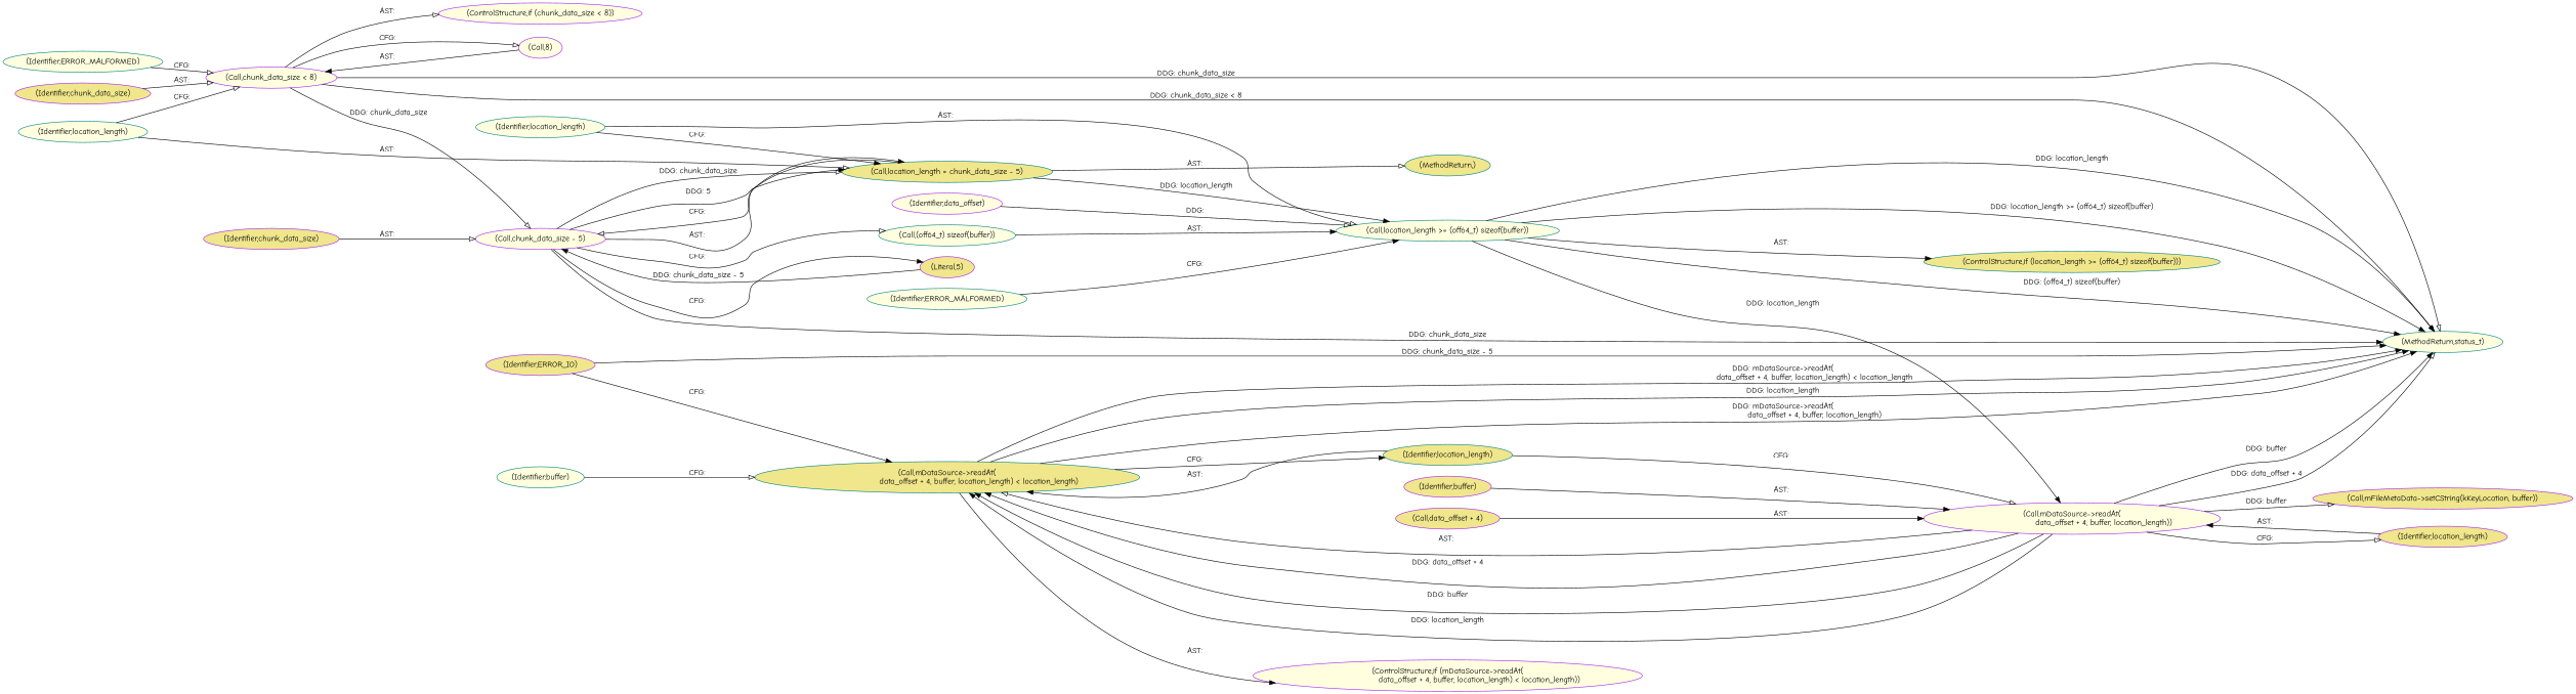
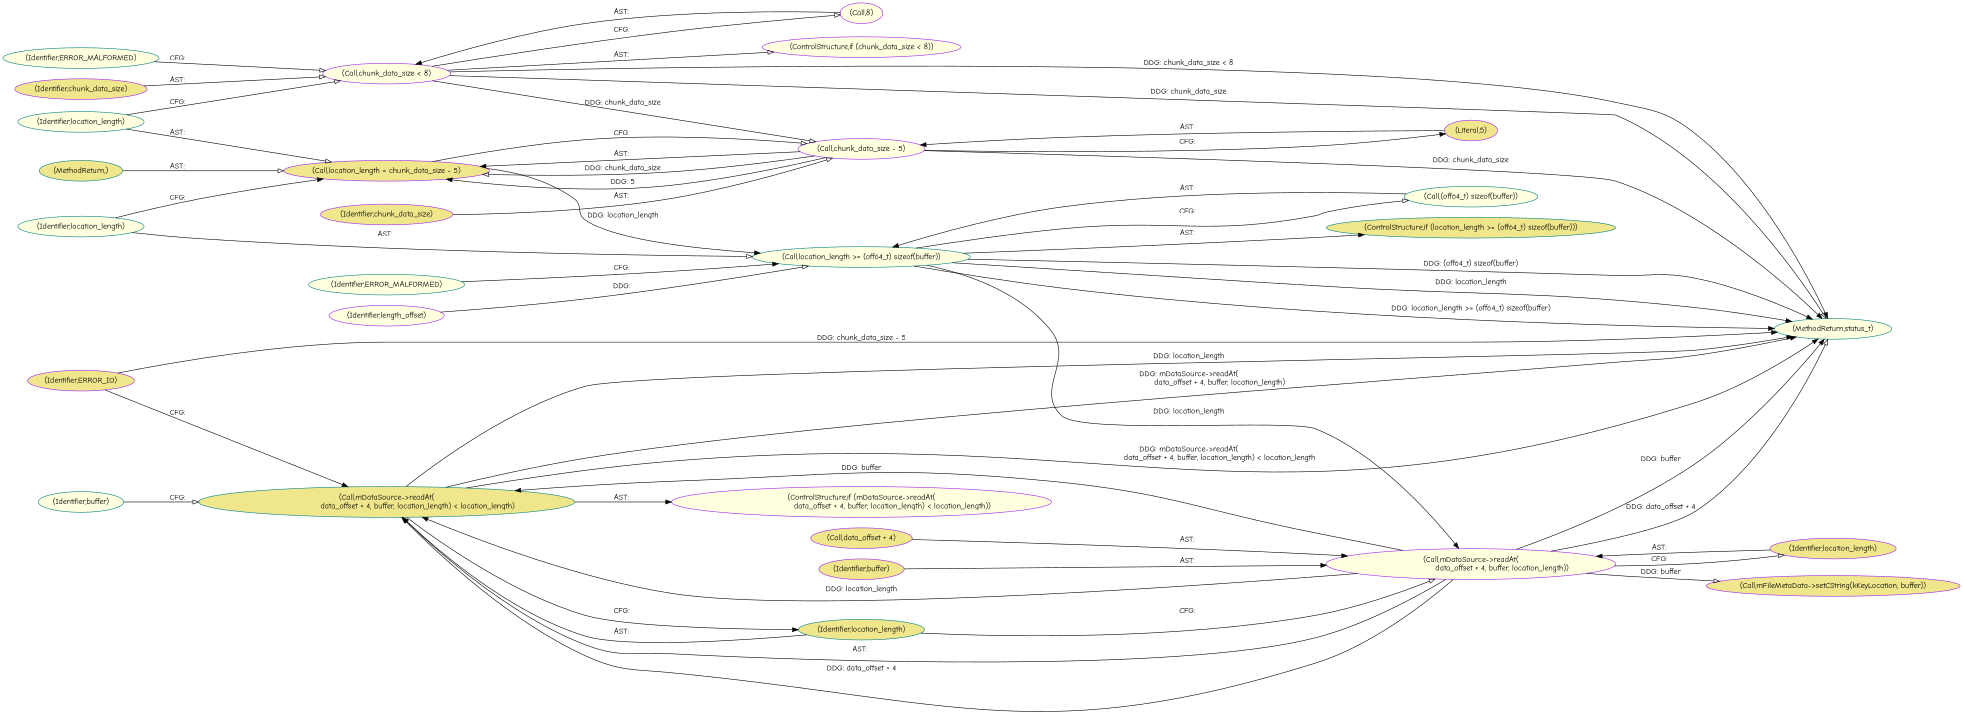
  digraph {
    fontname="Comic Neue"
    rankdir=LR
    node [color=purple fillcolor=lightyellow fontname="Comic Neue" style=filled]
    edge [arrowhead=normal fontname="Comic Neue"]
    n1 [color=teal fillcolor=khaki label="(Call,mDataSource->readAt(\n                        data_offset + 4, buffer, location_length) < location_length)"]
    n2 [label="(ControlStructure,if (mDataSource->readAt(\n                        data_offset + 4, buffer, location_length) < location_length))"]
    n3 [color=teal label="(MethodReturn,status_t)"]
    n4 [color=teal fillcolor=khaki label="(Identifier,location_length)"]
    n5 [label="(Call,mDataSource->readAt(\n                        data_offset + 4, buffer, location_length))"]
    n6 [fillcolor=khaki label="(Identifier,location_length)"]
    n7 [fillcolor=khaki label="(Call,mFileMetaData->setCString(kKeyLocation, buffer))"]
    n8 [color=teal label="(Call,location_length >= (off64_t) sizeof(buffer))"]
    n9 [color=teal fillcolor=khaki label="(ControlStructure,if (location_length >= (off64_t) sizeof(buffer)))"]
    n10 [color=teal label="(Call,(off64_t) sizeof(buffer))"]
-   n11 [color=teal fillcolor=khaki label="(Call,location_length = chunk_data_size - 5)"]
+   n11 [fillcolor=khaki label="(Call,location_length = chunk_data_size - 5)"]
    n12 [label="(Call,chunk_data_size - 5)"]
    n13 [color=teal fillcolor=khaki label="(MethodReturn,)"]
    n14 [fillcolor=khaki label="(Literal,5)"]
    n15 [label="(Call,chunk_data_size < 8)"]
    n16 [label="(ControlStructure,if (chunk_data_size < 8))"]
    n17 [label="(Call,8)"]
    n18 [fillcolor=khaki label="(Identifier,buffer)"]
    n19 [fillcolor=khaki label="(Identifier,chunk_data_size)"]
    n20 [color=teal label="(Identifier,buffer)"]
    n21 [fillcolor=khaki label="(Identifier,chunk_data_size)"]
    n22 [color=teal label="(Identifier,location_length)"]
    n23 [color=teal label="(Identifier,ERROR_MALFORMED)"]
-   n24 [label="(Identifier,data_offset)"]
+   n24 [label="(Identifier,length_offset)"]
    n25 [color=teal label="(Identifier,location_length)"]
    n26 [fillcolor=khaki label="(Identifier,ERROR_IO)"]
    n27 [fillcolor=khaki label="(Call,data_offset + 4)"]
    n28 [color=teal label="(Identifier,ERROR_MALFORMED)"]
    n1 -> n2 [label="AST: "]
    n1 -> n3 [label="DDG: mDataSource->readAt(\n                        data_offset + 4, buffer, location_length) < location_length"]
    n1 -> n3 [label="DDG: location_length"]
    n1 -> n3 [label="DDG: mDataSource->readAt(\n                        data_offset + 4, buffer, location_length)"]
    n1 -> n4 [label="CFG: "]
    n4 -> n1 [label="AST: "]
    n4 -> n5 [arrowhead=onormal label="CFG: "]
    n5 -> n1 [arrowhead=onormal label="AST: "]
    n5 -> n1 [label="DDG: data_offset + 4"]
    n5 -> n1 [label="DDG: buffer"]
    n5 -> n1 [label="DDG: location_length"]
    n5 -> n3 [label="DDG: buffer"]
    n5 -> n3 [arrowhead=onormal label="DDG: data_offset + 4"]
    n5 -> n6 [arrowhead=onormal label="CFG: "]
    n5 -> n7 [arrowhead=onormal label="DDG: buffer"]
    n6 -> n5 [label="AST: "]
    n8 -> n3 [label="DDG: (off64_t) sizeof(buffer)"]
    n8 -> n3 [label="DDG: location_length"]
    n8 -> n3 [label="DDG: location_length >= (off64_t) sizeof(buffer)"]
    n8 -> n5 [label="DDG: location_length"]
    n8 -> n9 [label="AST: "]
-   n12 -> n10 [arrowhead=onormal label="CFG: "]
+   n8 -> n10 [arrowhead=onormal label="CFG: "]
    n10 -> n8 [label="AST: "]
    n11 -> n8 [label="DDG: location_length"]
    n11 -> n12 [arrowhead=onormal label="CFG: "]
-   n11 -> n13 [arrowhead=onormal label="AST: "]
+   n13 -> n11 [arrowhead=onormal label="AST: "]
    n12 -> n3 [label="DDG: chunk_data_size"]
    n12 -> n11 [label="AST: "]
    n12 -> n11 [arrowhead=onormal label="DDG: chunk_data_size"]
    n12 -> n11 [label="DDG: 5"]
    n12 -> n14 [label="CFG: "]
-   n14 -> n12 [label="DDG: chunk_data_size - 5"]
+   n14 -> n12 [label="AST: "]
    n15 -> n3 [arrowhead=onormal label="DDG: chunk_data_size"]
    n15 -> n3 [label="DDG: chunk_data_size < 8"]
    n15 -> n12 [arrowhead=onormal label="DDG: chunk_data_size"]
    n15 -> n16 [arrowhead=onormal label="AST: "]
    n15 -> n17 [arrowhead=onormal label="CFG: "]
    n17 -> n15 [label="AST: "]
    n18 -> n5 [label="AST: "]
    n19 -> n15 [arrowhead=onormal label="AST: "]
    n20 -> n1 [arrowhead=onormal label="CFG: "]
    n21 -> n12 [arrowhead=onormal label="AST: "]
    n22 -> n8 [arrowhead=onormal label="AST: "]
    n22 -> n11 [label="CFG: "]
    n23 -> n8 [label="CFG: "]
    n24 -> n8 [arrowhead=onormal label="DDG: "]
    n25 -> n11 [arrowhead=onormal label="AST: "]
    n25 -> n15 [arrowhead=onormal label="CFG: "]
    n26 -> n1 [label="CFG: "]
    n26 -> n3 [label="DDG: chunk_data_size - 5"]
    n27 -> n5 [label="AST: "]
    n28 -> n15 [arrowhead=onormal label="CFG: "]
  }
